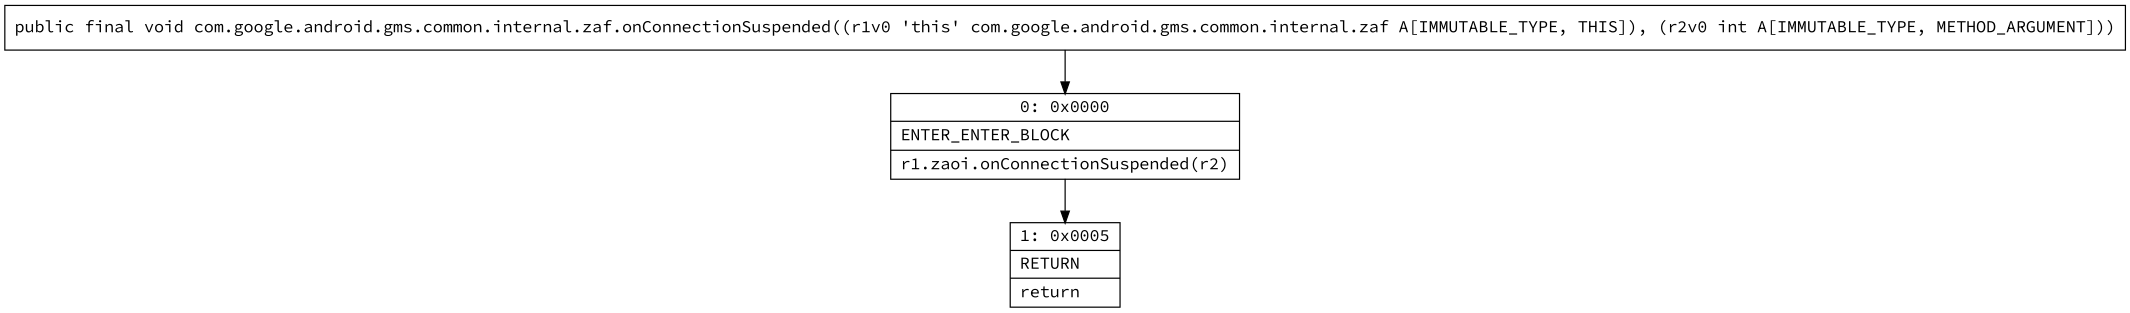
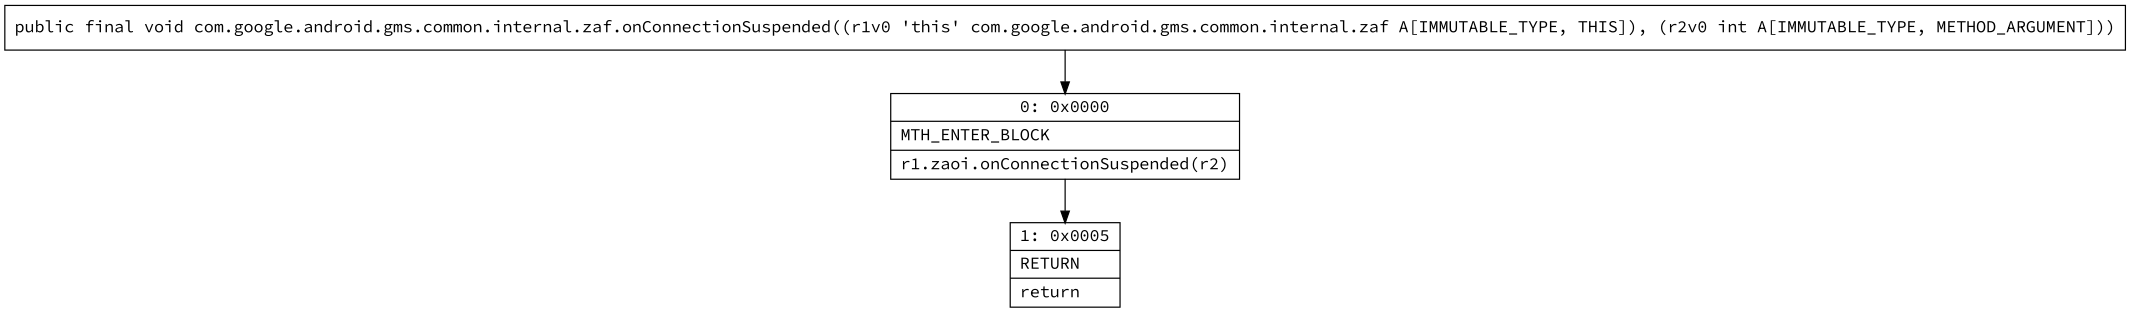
  digraph {
    fontname="Source Code Pro"
    node [shape=record fontname="Source Code Pro"]
    edge [fontname="Source Code Pro"]
-   n1 [label="{0\:\ 0x0000|ENTER_ENTER_BLOCK\l|r1.zaoi.onConnectionSuspended(r2)\l}"]
+   n1 [label="{0\:\ 0x0000|MTH_ENTER_BLOCK\l|r1.zaoi.onConnectionSuspended(r2)\l}"]
    n2 [label="{1\:\ 0x0005|RETURN\l|return\l}"]
    n3 [label="{public final void com.google.android.gms.common.internal.zaf.onConnectionSuspended((r1v0 'this' com.google.android.gms.common.internal.zaf A[IMMUTABLE_TYPE, THIS]), (r2v0 int A[IMMUTABLE_TYPE, METHOD_ARGUMENT])) }"]
    n1 -> n2
    n3 -> n1
  }
